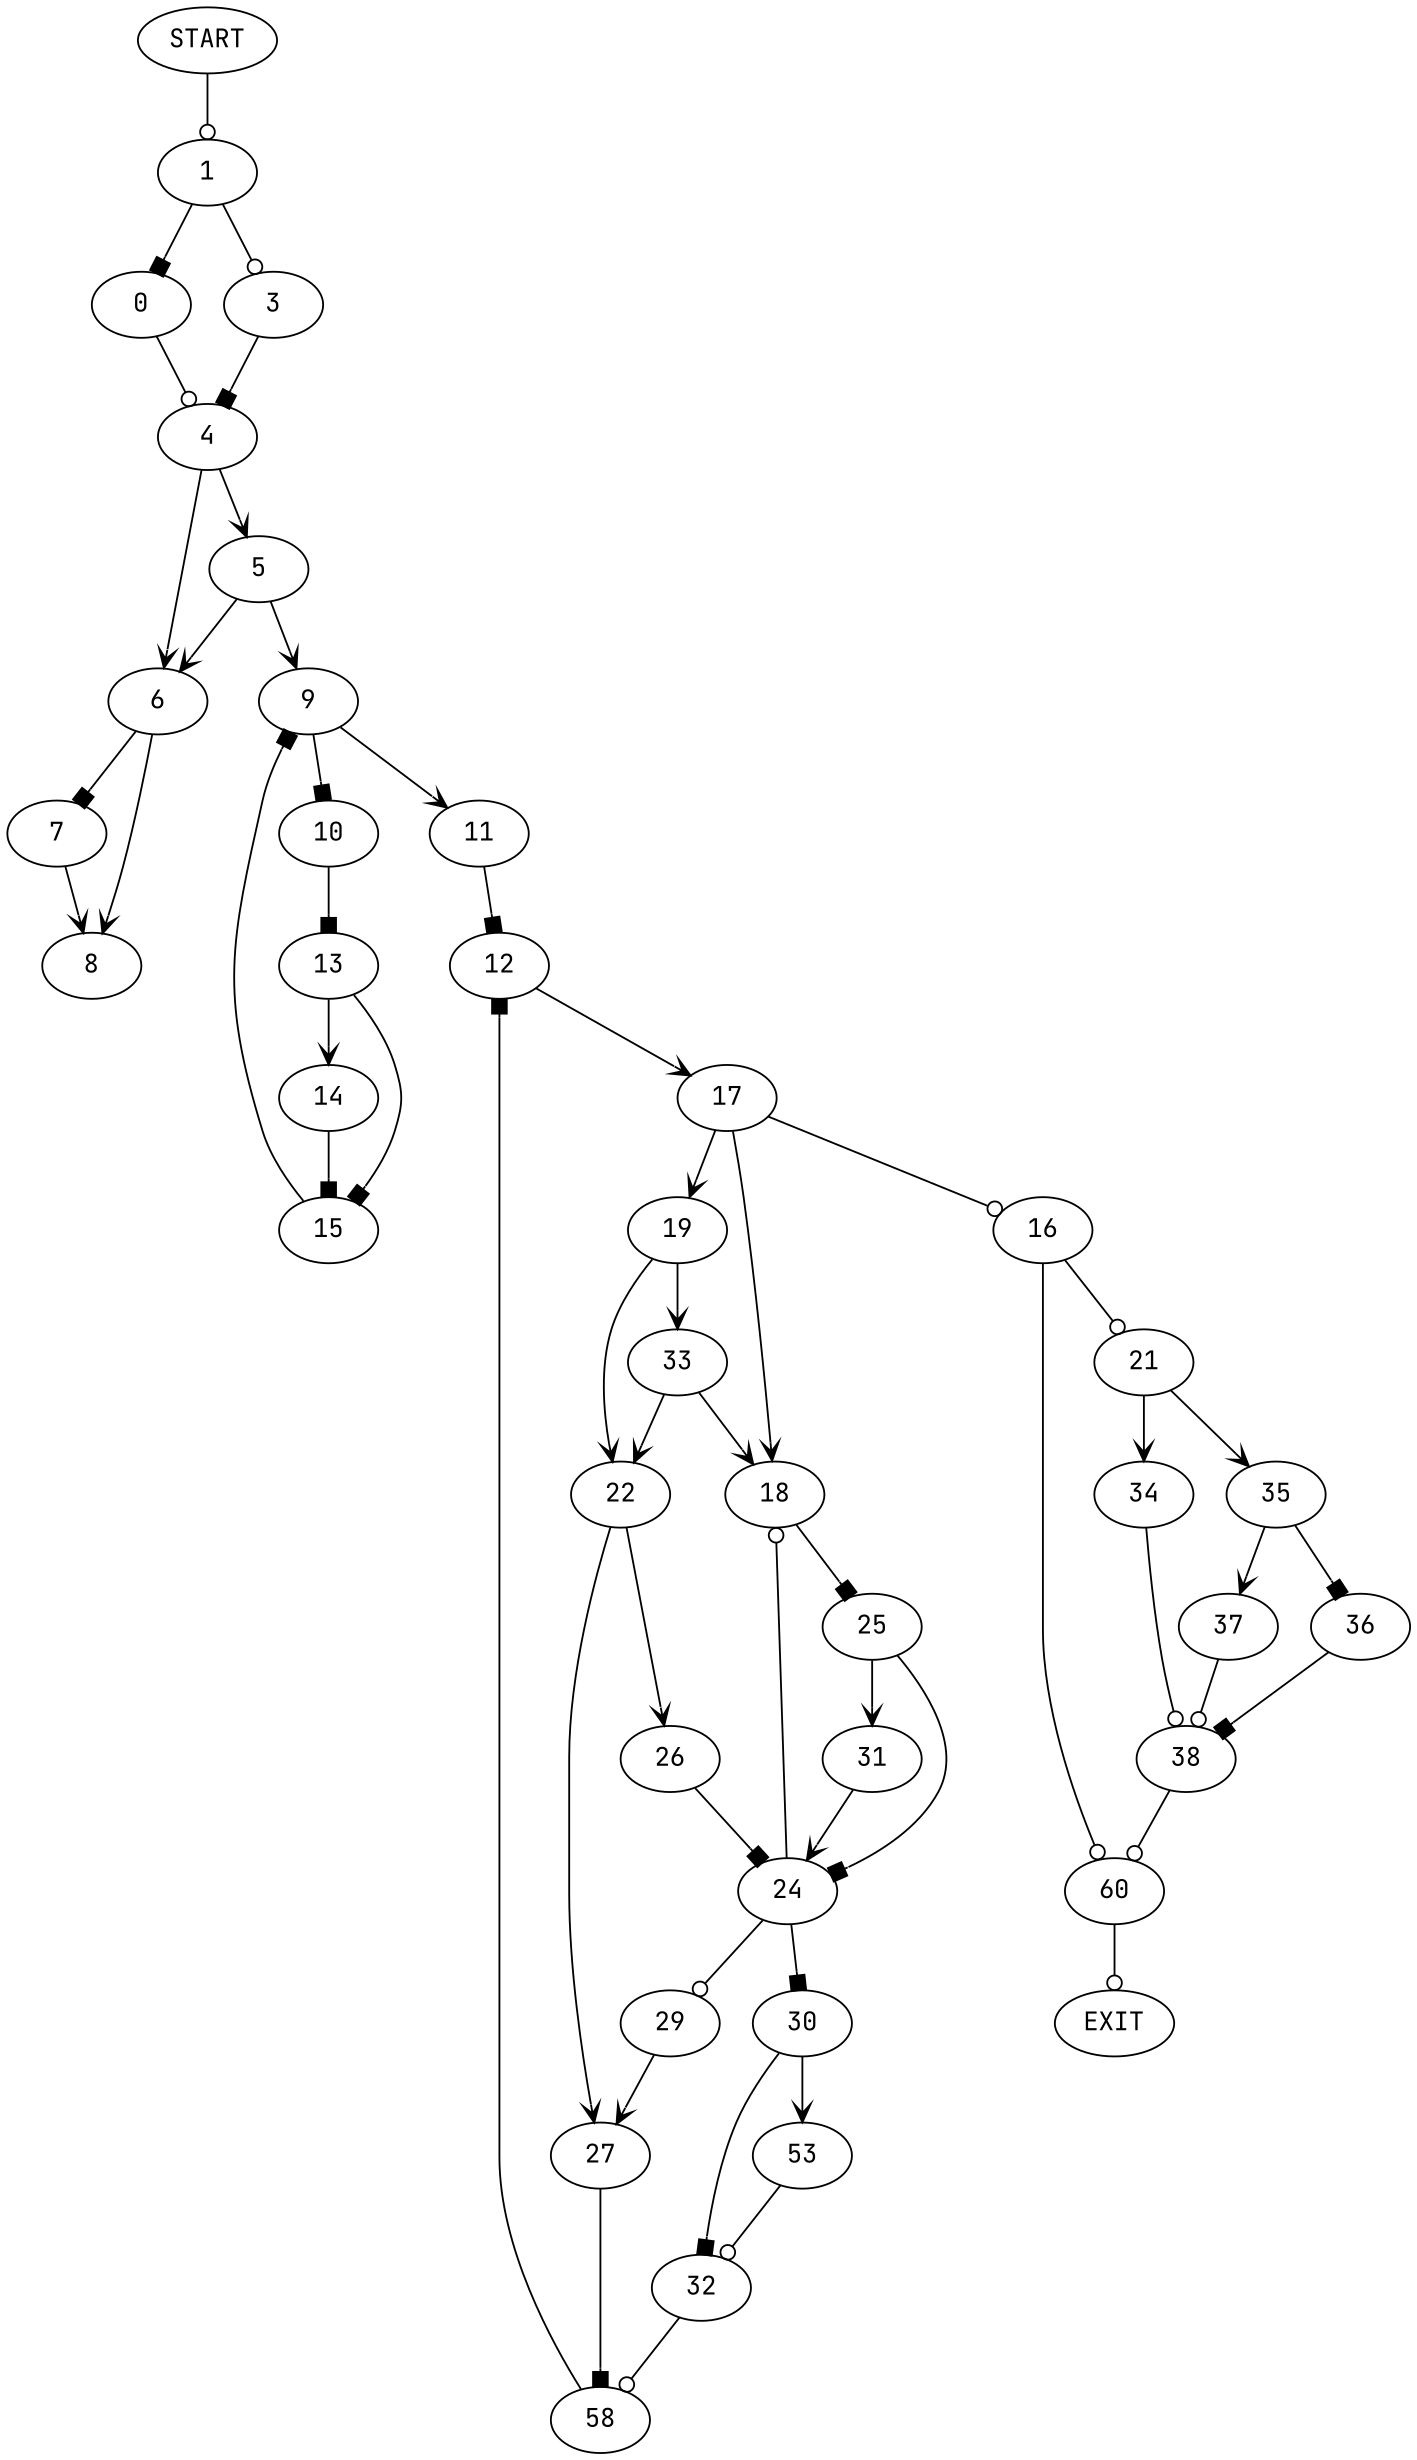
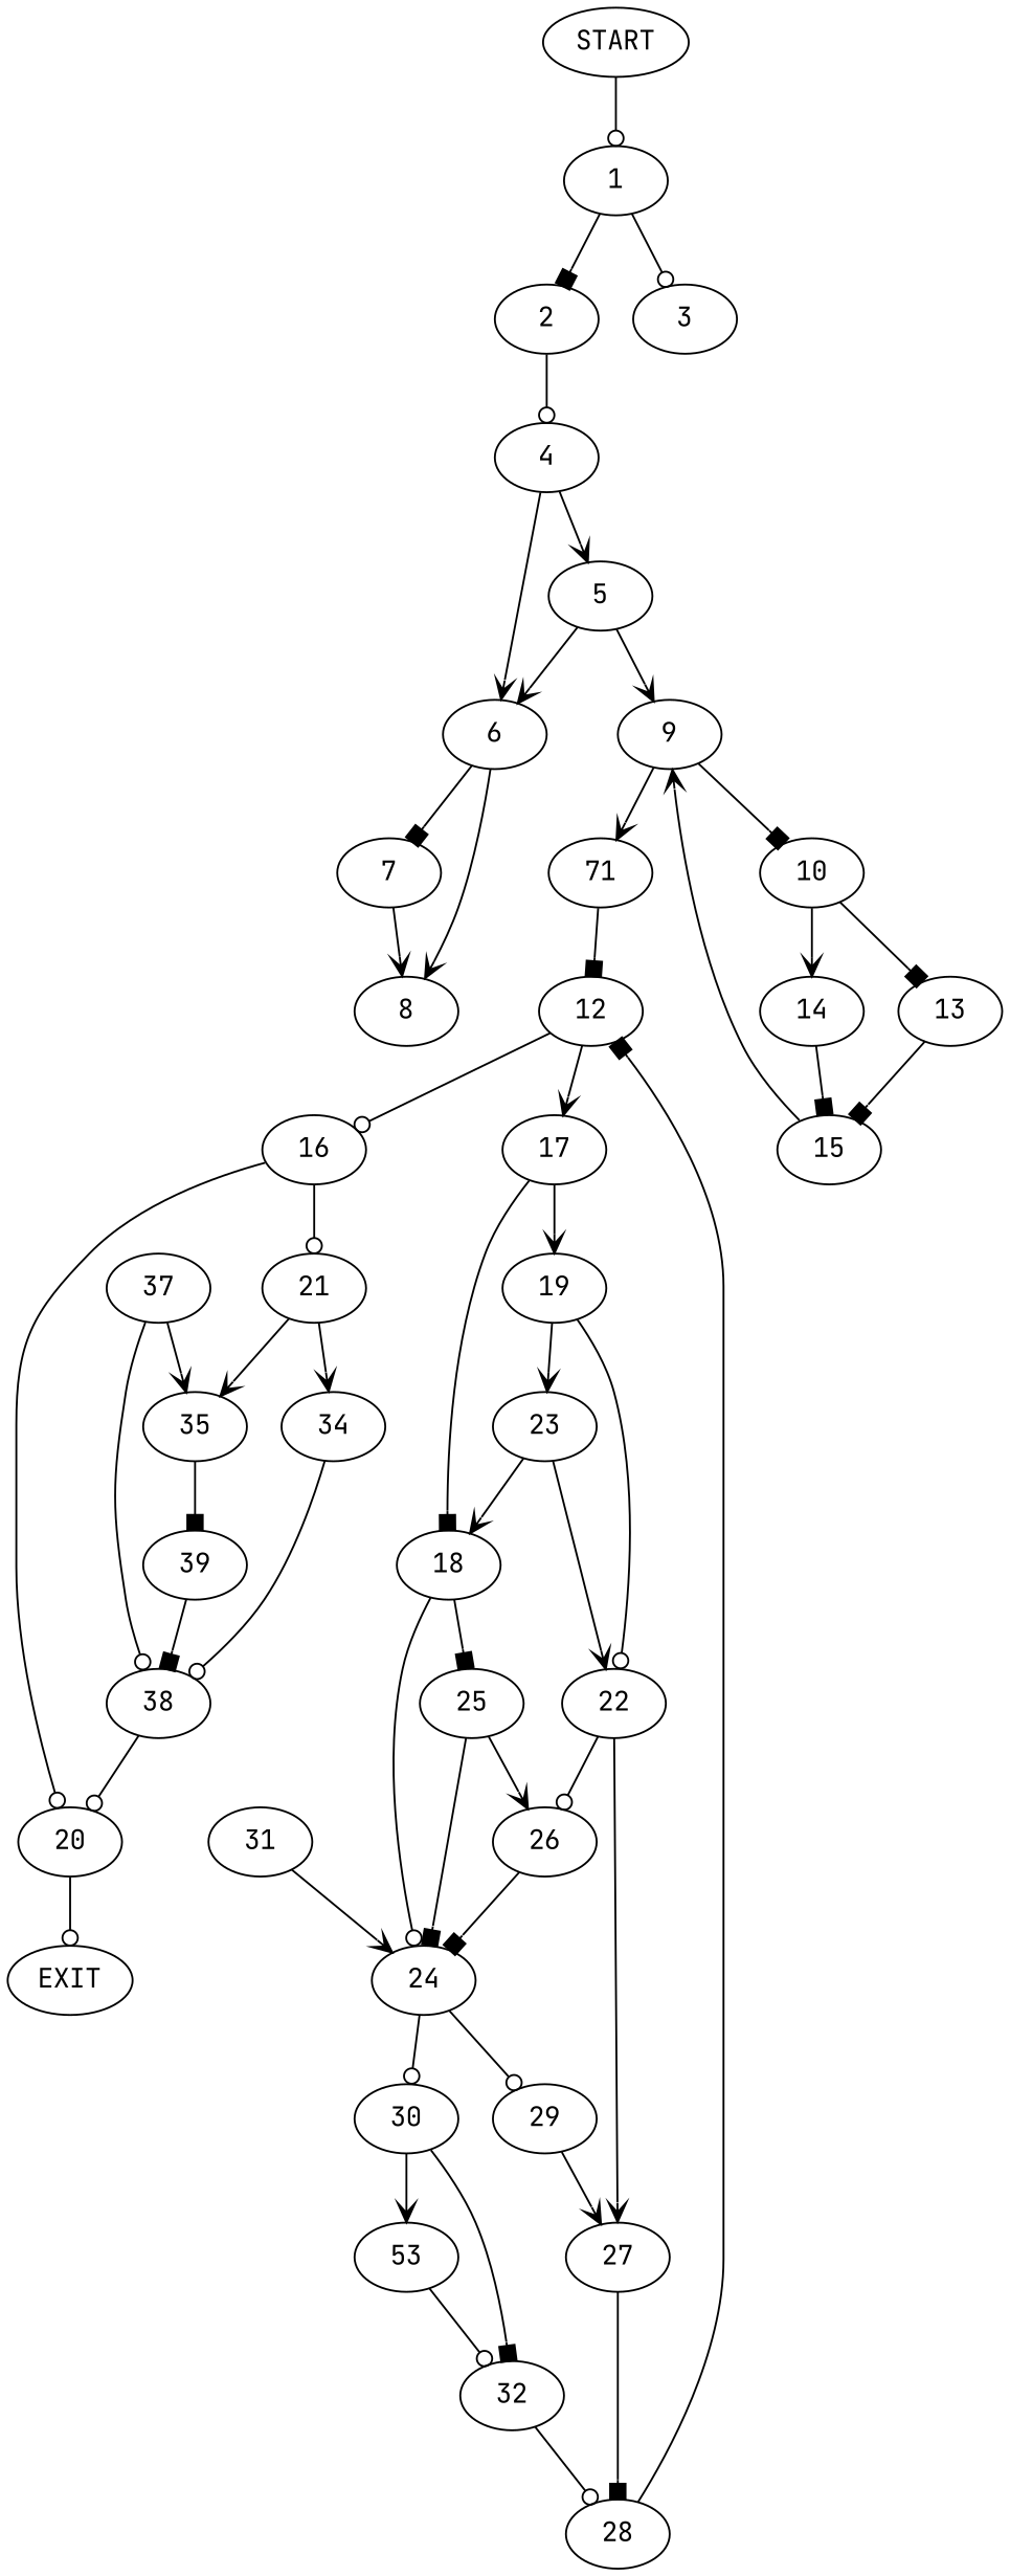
  digraph {
    fontname="JetBrains Mono"
    node [fontname="JetBrains Mono"]
    edge [arrowhead=vee fontname="JetBrains Mono"]
    n1 [label=START]
    1
-   2 [label=0]
+   2
    3
    n5 [label=EXIT]
    4
    5
    6
    9
    7
    8
    10
-   11
+   11 [label=71]
    13
    14
    12
    15
    16
    17
-   20 [label=60]
+   20
    21
    18
    19
    34
    35
    24
    25
    22
-   23 [label=33]
+   23
    29
    30
    31
    26
    27
    38
-   36
+   36 [label=39]
    37
-   28 [label=58]
+   28
    32
    n40 [label=53]
    n1 -> 1 [arrowhead=odot]
    1 -> 2 [arrowhead=box]
    1 -> 3 [arrowhead=odot]
    2 -> 4 [arrowhead=odot]
-   3 -> 4 [arrowhead=box]
    4 -> 5
    4 -> 6
    5 -> 6
    5 -> 9
    6 -> 7 [arrowhead=box]
    6 -> 8
    9 -> 10 [arrowhead=box]
    9 -> 11
    7 -> 8
    10 -> 13 [arrowhead=box]
-   13 -> 14
+   10 -> 14
    11 -> 12 [arrowhead=box]
    13 -> 15 [arrowhead=box]
    14 -> 15 [arrowhead=box]
-   17 -> 16 [arrowhead=odot]
+   12 -> 16 [arrowhead=odot]
    12 -> 17
-   15 -> 9 [arrowhead=box]
+   15 -> 9
    16 -> 20 [arrowhead=odot]
    16 -> 21 [arrowhead=odot]
-   17 -> 18
+   17 -> 18 [arrowhead=box]
    17 -> 19
    20 -> n5 [arrowhead=odot]
    21 -> 34
    21 -> 35
-   24 -> 18 [arrowhead=odot]
+   18 -> 24 [arrowhead=odot]
    18 -> 25 [arrowhead=box]
-   19 -> 22
+   19 -> 22 [arrowhead=odot]
    19 -> 23
    34 -> 38 [arrowhead=odot]
    35 -> 36 [arrowhead=box]
-   35 -> 37
+   37 -> 35
    24 -> 29 [arrowhead=odot]
-   24 -> 30 [arrowhead=box]
+   24 -> 30 [arrowhead=odot]
    25 -> 24 [arrowhead=box]
-   25 -> 31
-   22 -> 26
+   25 -> 26
+   22 -> 26 [arrowhead=odot]
    22 -> 27
    23 -> 18
    23 -> 22
    29 -> 27
    30 -> 32 [arrowhead=box]
    30 -> n40
    31 -> 24
    26 -> 24 [arrowhead=box]
    27 -> 28 [arrowhead=box]
    38 -> 20 [arrowhead=odot]
    36 -> 38 [arrowhead=box]
    37 -> 38 [arrowhead=odot]
    28 -> 12 [arrowhead=box]
    32 -> 28 [arrowhead=odot]
    n40 -> 32 [arrowhead=odot]
  }
